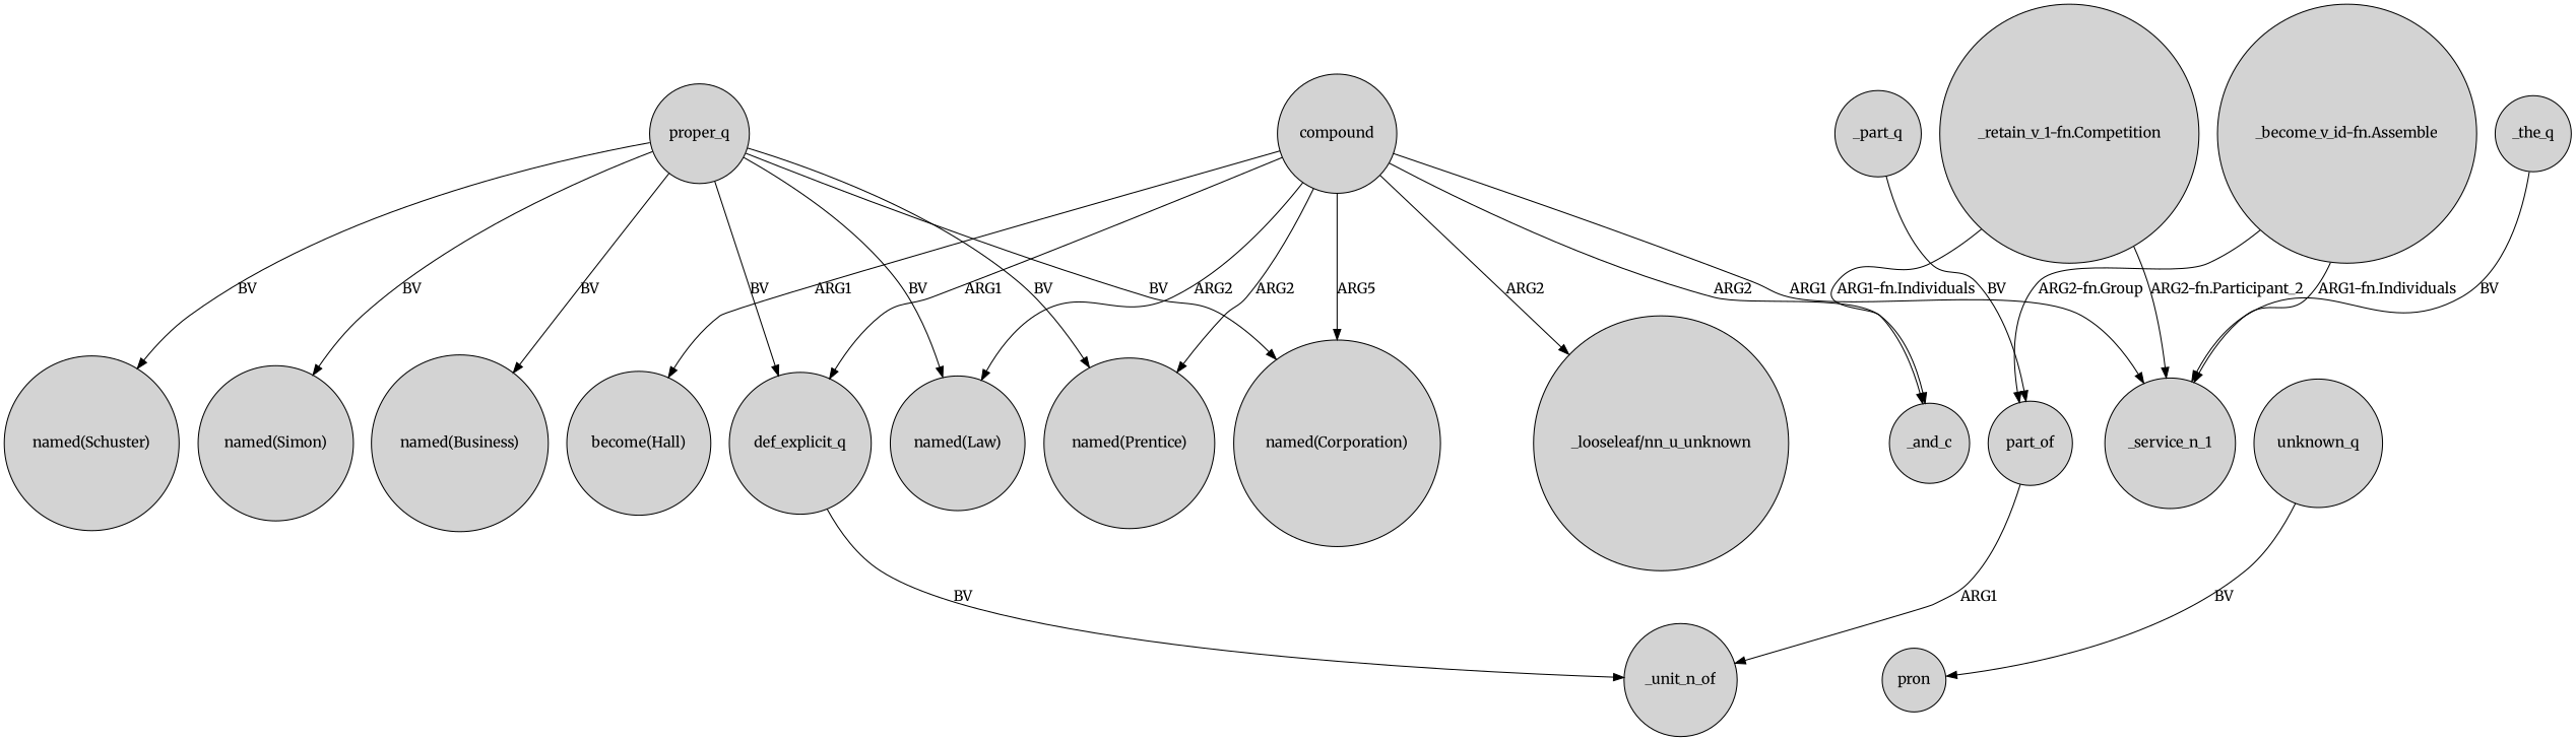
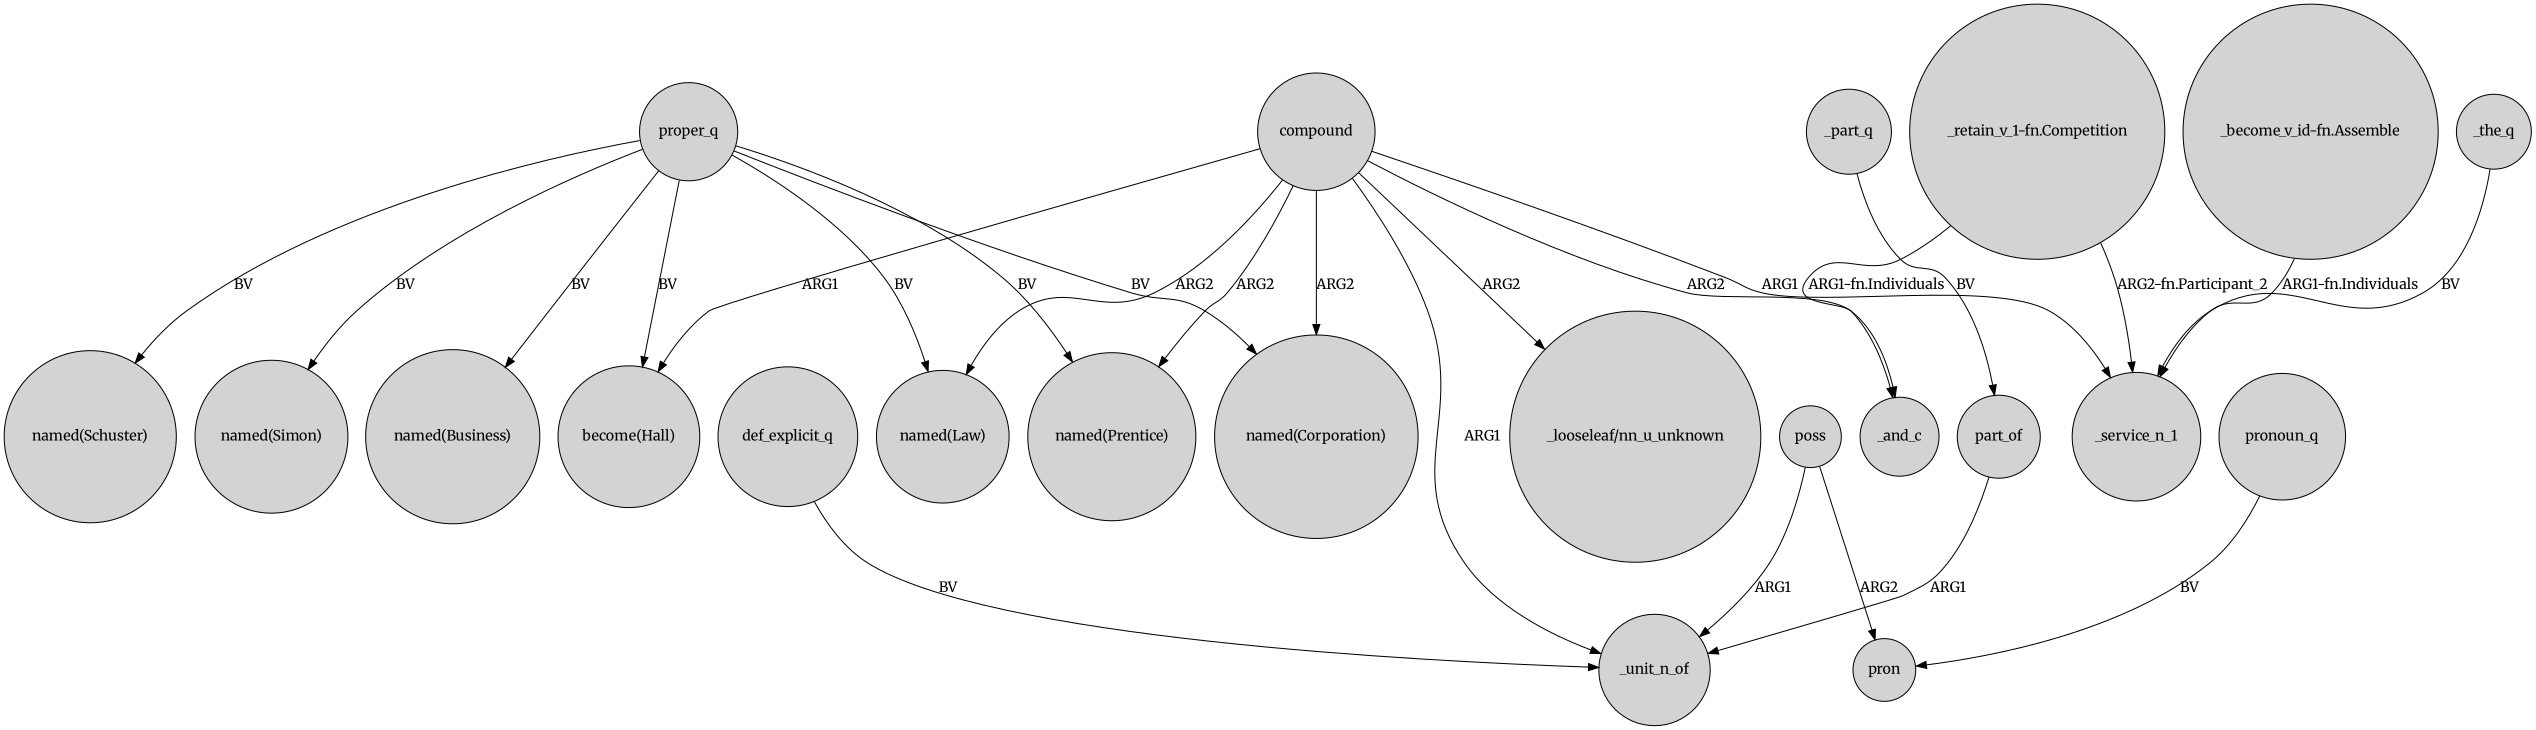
  digraph {
    fontname=Merriweather
    node [fontname=Merriweather shape=circle style=filled]
    edge [fontname=Merriweather]
    proper_q
    "named(Business)"
    "named(Prentice)"
    "named(Law)"
    "named(Schuster)"
    n6 [label="become(Hall)"]
    "named(Simon)"
    "named(Corporation)"
    "_become_v_id-fn.Assemble"
    part_of
    _service_n_1
    _unit_n_of
    compound
    _and_c
    "_looseleaf/nn_u_unknown"
-   pronoun_q [label=unknown_q]
+   pronoun_q
    pron
+   poss
    _part_q
    def_explicit_q
    "_retain_v_1-fn.Competition"
    _the_q
    proper_q -> "named(Business)" [label=BV]
    proper_q -> "named(Prentice)" [label=BV]
    proper_q -> "named(Law)" [label=BV]
    proper_q -> "named(Schuster)" [label=BV]
-   proper_q -> def_explicit_q [label=BV]
+   proper_q -> n6 [label=BV]
    proper_q -> "named(Simon)" [label=BV]
    proper_q -> "named(Corporation)" [label=BV]
-   "_become_v_id-fn.Assemble" -> part_of [label="ARG2-fn.Group"]
    "_become_v_id-fn.Assemble" -> _service_n_1 [label="ARG1-fn.Individuals"]
    part_of -> _unit_n_of [label=ARG1]
    compound -> "named(Prentice)" [label=ARG2]
    compound -> "named(Law)" [label=ARG2]
    compound -> n6 [label=ARG1]
-   compound -> "named(Corporation)" [label=ARG5]
+   compound -> "named(Corporation)" [label=ARG2]
    compound -> _service_n_1 [label=ARG1]
-   compound -> def_explicit_q [label=ARG1]
+   compound -> _unit_n_of [label=ARG1]
    compound -> _and_c [label=ARG2]
    compound -> "_looseleaf/nn_u_unknown" [label=ARG2]
    pronoun_q -> pron [label=BV]
+   poss -> _unit_n_of [label=ARG1]
+   poss -> pron [label=ARG2]
    _part_q -> part_of [label=BV]
    def_explicit_q -> _unit_n_of [label=BV]
    "_retain_v_1-fn.Competition" -> _service_n_1 [label="ARG2-fn.Participant_2"]
    "_retain_v_1-fn.Competition" -> _and_c [label="ARG1-fn.Individuals"]
    _the_q -> _service_n_1 [label=BV]
  }
